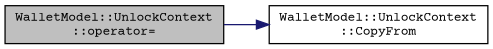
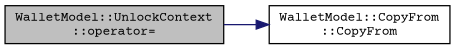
  digraph {
    rankdir=LR
    fontname="Courier Prime"
    node [color=black fontname="Courier Prime" fontsize=10 shape=record style=filled]
    n1 [fillcolor=grey75 fontcolor=black height=0.2 label="WalletModel::UnlockContext\l::operator=" width=0.4]
-   n2 [fillcolor=white height=0.2 label="WalletModel::UnlockContext\l::CopyFrom" width=0.4]
+   n2 [fillcolor=white height=0.2 label="WalletModel::CopyFrom\l::CopyFrom" width=0.4]
    n1 -> n2 [color=midnightblue fontname="Courier Prime" fontsize=10 labelfontname=Helvetica labelfontsize=10 style=solid]
  }
